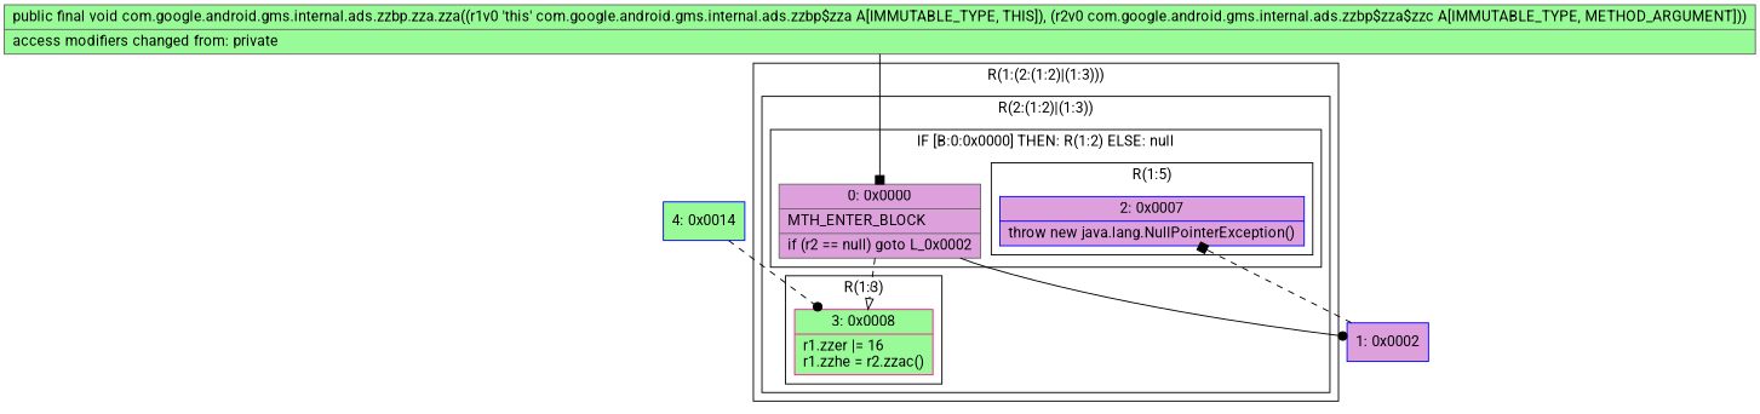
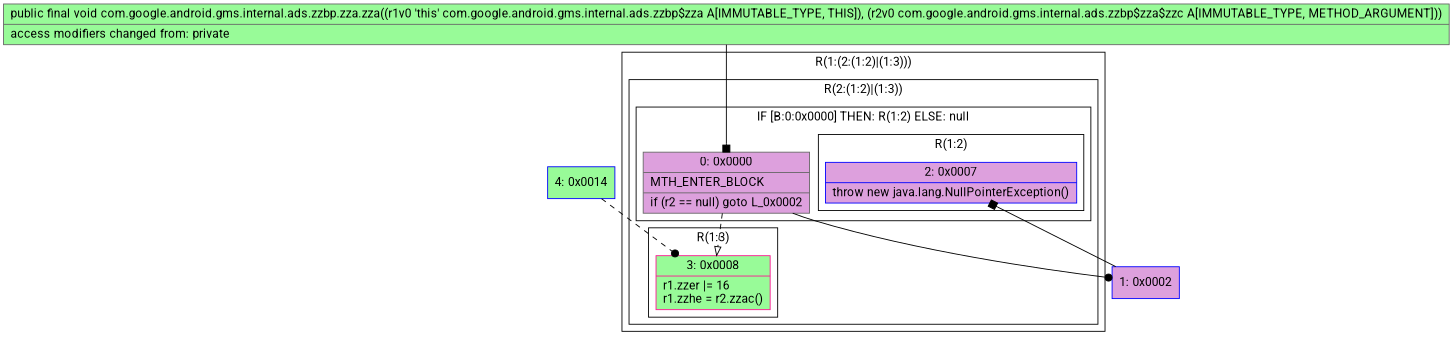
  digraph {
    fontname=Roboto
    node [color=blue fillcolor=plum fontname=Roboto shape=record style=filled]
    edge [arrowhead=dot fontname=Roboto style=solid]
    n1 [label="{2\:\ 0x0007|throw new java.lang.NullPointerException()\l}"]
    n2 [color=gray40 label="{0\:\ 0x0000|MTH_ENTER_BLOCK\l|if (r2 == null) goto L_0x0002\l}"]
    n3 [color=deeppink fillcolor=palegreen label="{3\:\ 0x0008|r1.zzer \|= 16\lr1.zzhe = r2.zzac()\l}"]
    n4 [label="{1\:\ 0x0002}"]
    n5 [fillcolor=palegreen label="{4\:\ 0x0014}"]
    n6 [color=gray40 fillcolor=palegreen label="{public final void com.google.android.gms.internal.ads.zzbp.zza.zza((r1v0 'this' com.google.android.gms.internal.ads.zzbp$zza A[IMMUTABLE_TYPE, THIS]), (r2v0 com.google.android.gms.internal.ads.zzbp$zza$zzc A[IMMUTABLE_TYPE, METHOD_ARGUMENT]))  | access modifiers changed from: private\l}"]
    subgraph cluster_1 {
      label="R(1:(2:(1:2)|(1:3)))"
      subgraph cluster_2 {
        label="R(2:(1:2)|(1:3))"
        subgraph cluster_3 {
          label="IF [B:0:0x0000] THEN: R(1:2) ELSE: null"
          n2
          subgraph cluster_4 {
-           label="R(1:5)"
+           label="R(1:2)"
            n1
          }
        }
        subgraph cluster_5 {
          label="R(1:3)"
          n3
        }
      }
    }
    n2 -> n3 [arrowhead=onormal style=dashed]
    n2 -> n4
-   n4 -> n1 [arrowhead=box style=dashed]
+   n4 -> n1 [arrowhead=box]
    n5 -> n3 [style=dashed]
    n6 -> n2 [arrowhead=box]
  }
